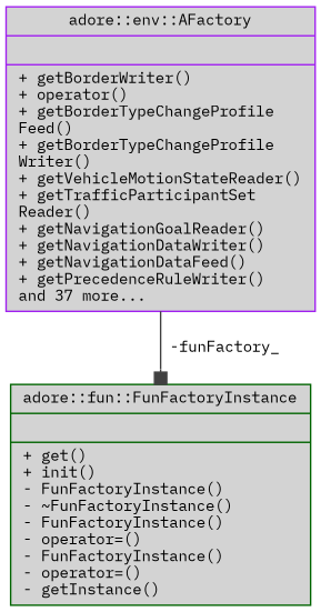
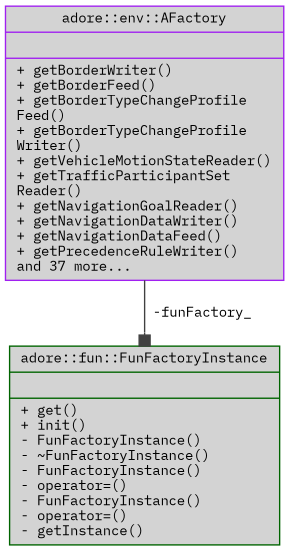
  digraph {
    fontname="IBM Plex Mono"
    node [fillcolor=lightgrey fontname="IBM Plex Mono" fontsize=10 shape=record style=filled]
    n1 [color=darkgreen fontcolor=black height=0.2 label="{adore::fun::FunFactoryInstance\n||+ get()\l+ init()\l- FunFactoryInstance()\l- ~FunFactoryInstance()\l- FunFactoryInstance()\l- operator=()\l- FunFactoryInstance()\l- operator=()\l- getInstance()\l}" width=0.4]
-   n2 [color=purple height=0.2 label="{adore::env::AFactory\n||+ getBorderWriter()\l+ operator()\l+ getBorderTypeChangeProfile\lFeed()\l+ getBorderTypeChangeProfile\lWriter()\l+ getVehicleMotionStateReader()\l+ getTrafficParticipantSet\lReader()\l+ getNavigationGoalReader()\l+ getNavigationDataWriter()\l+ getNavigationDataFeed()\l+ getPrecedenceRuleWriter()\land 37 more...\l}" width=0.4]
+   n2 [color=purple height=0.2 label="{adore::env::AFactory\n||+ getBorderWriter()\l+ getBorderFeed()\l+ getBorderTypeChangeProfile\lFeed()\l+ getBorderTypeChangeProfile\lWriter()\l+ getVehicleMotionStateReader()\l+ getTrafficParticipantSet\lReader()\l+ getNavigationGoalReader()\l+ getNavigationDataWriter()\l+ getNavigationDataFeed()\l+ getPrecedenceRuleWriter()\land 37 more...\l}" width=0.4]
    n2 -> n1 [arrowhead=box color=grey25 fontname="IBM Plex Mono" fontsize=10 label=" -funFactory_" labelfontname=Helvetica labelfontsize=10 style=solid]
  }
